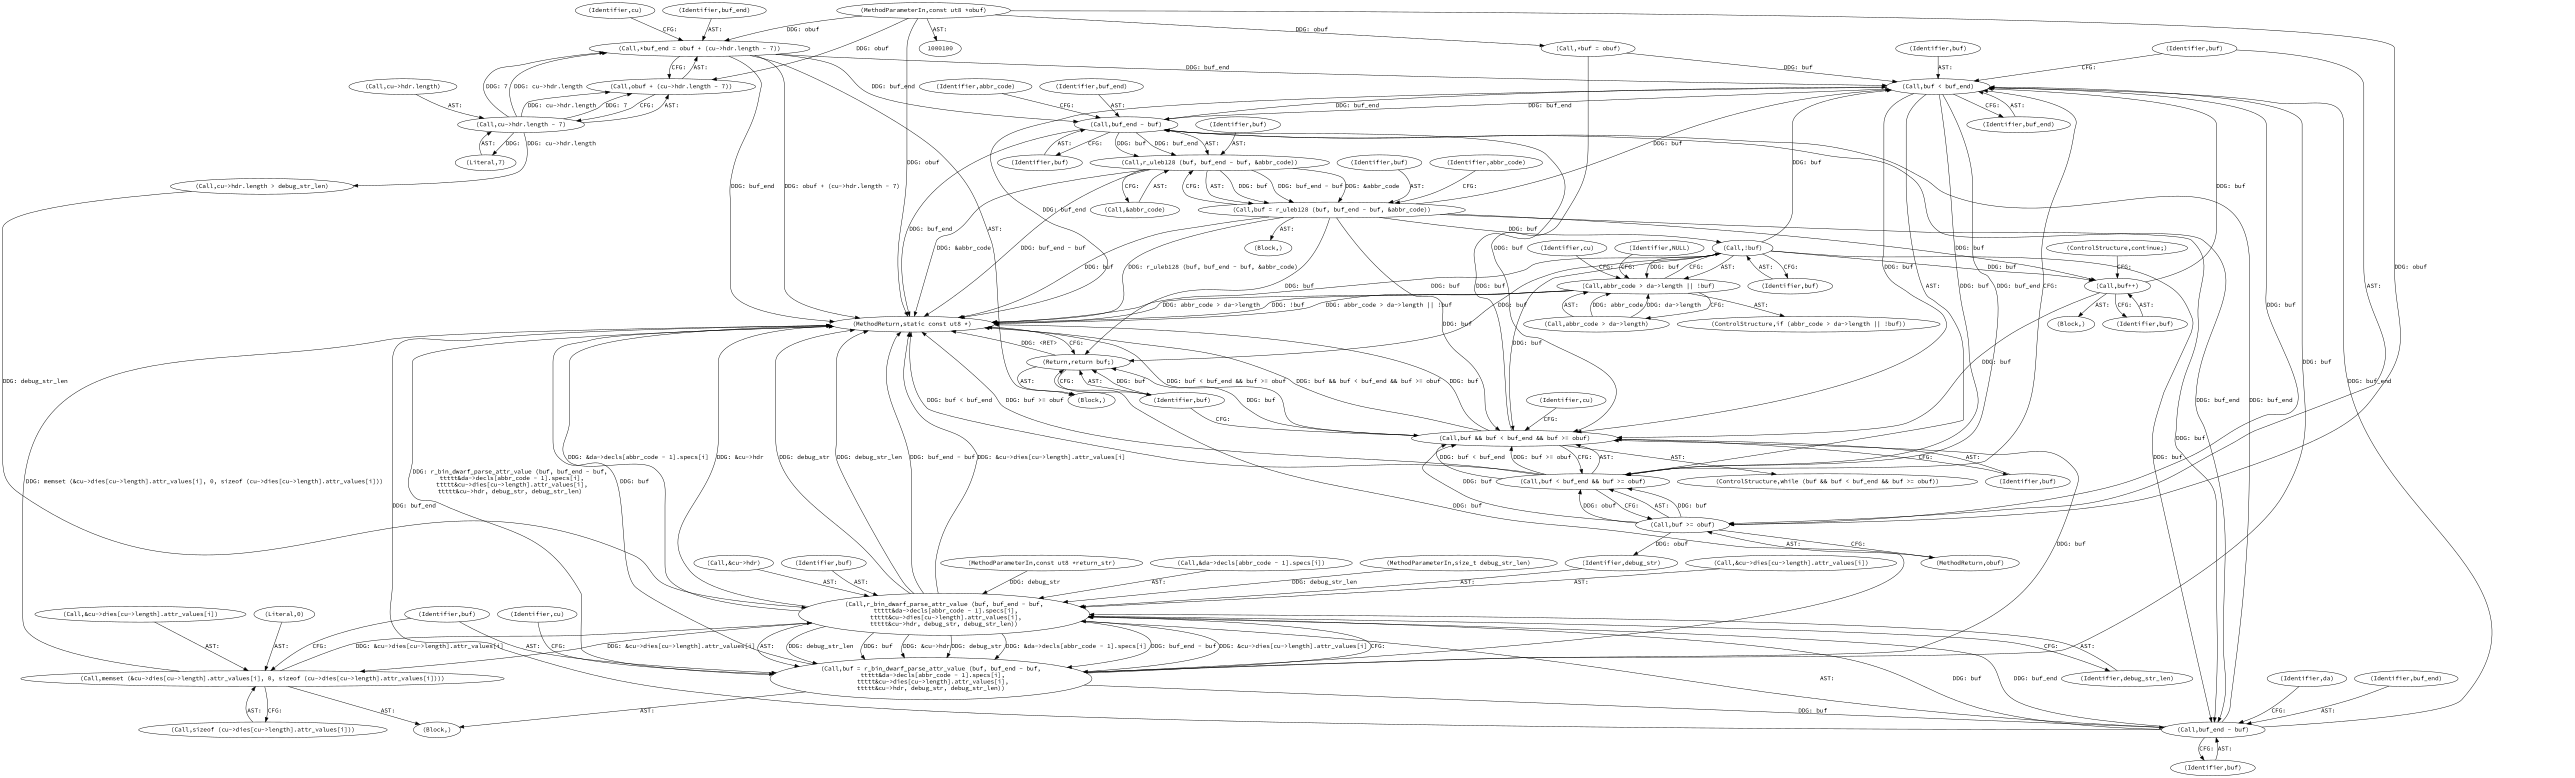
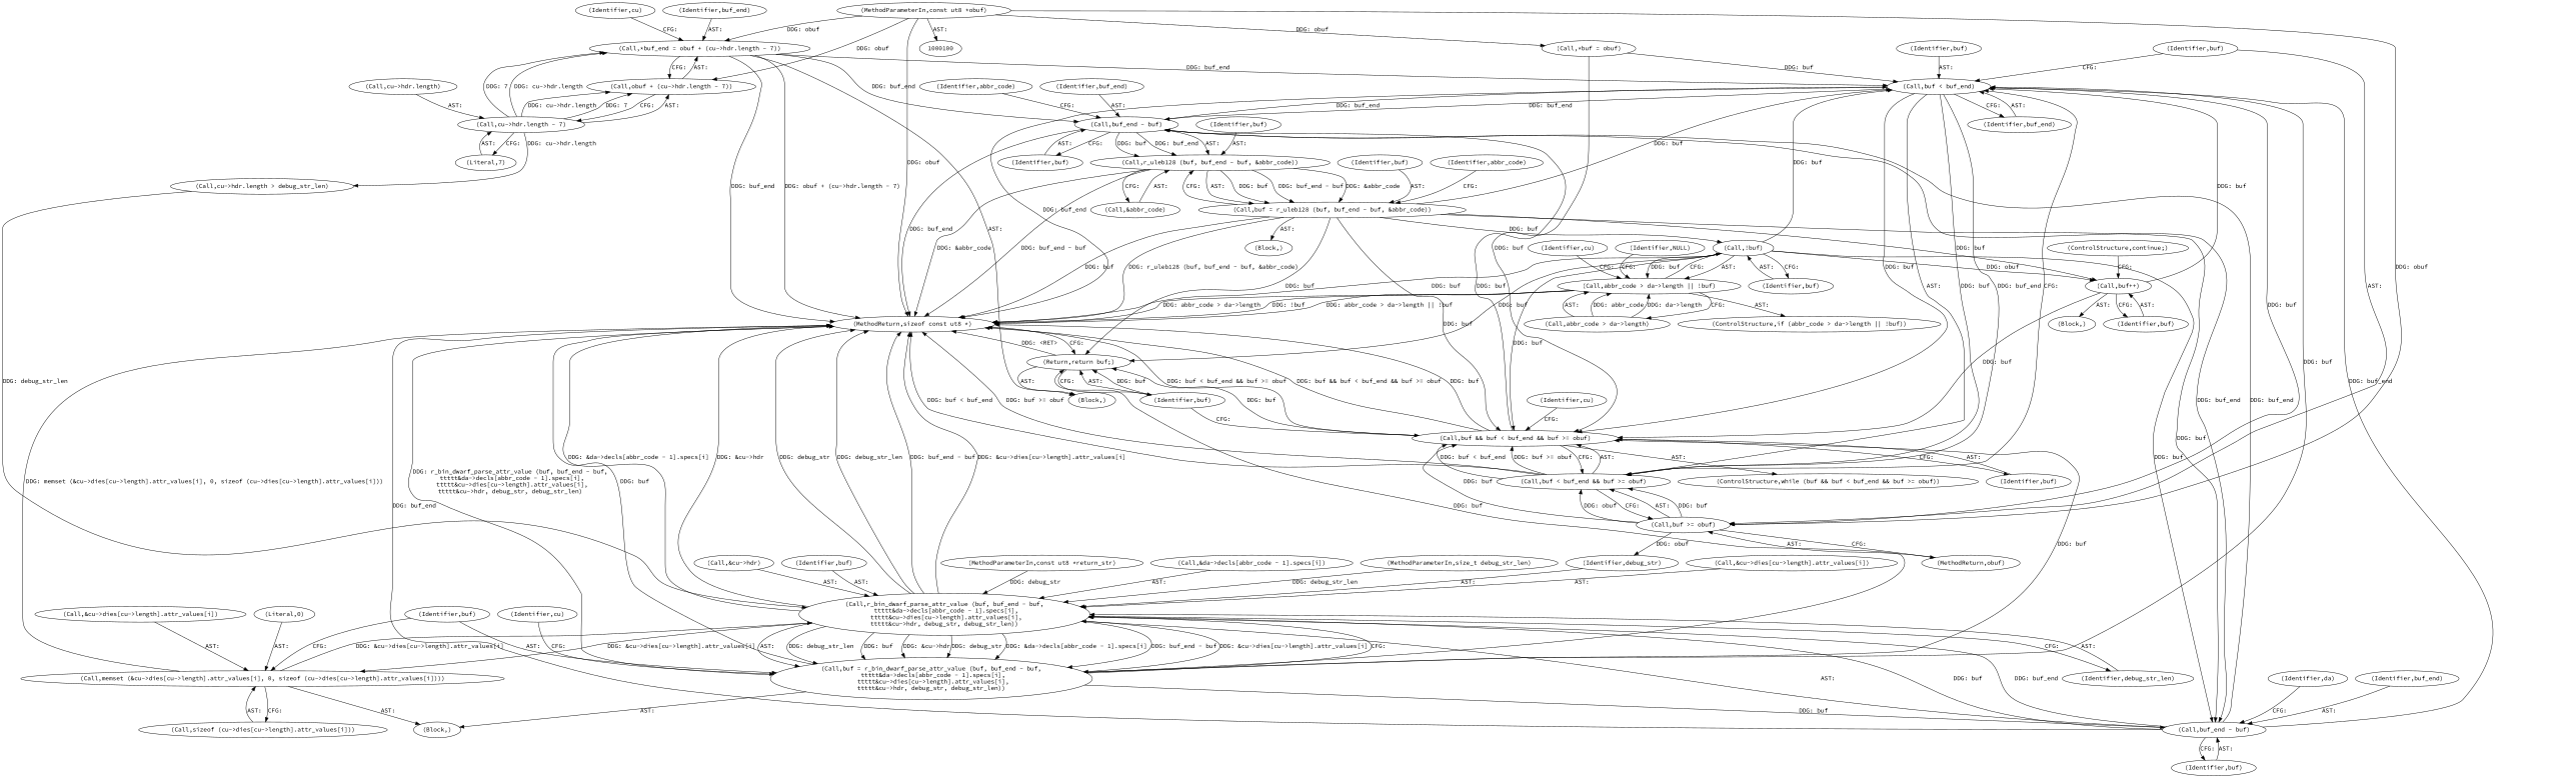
  digraph {
    fontname="Source Code Pro"
    node [fontname="Source Code Pro"]
    edge [fontname="Source Code Pro"]
    n1 [label="(Call,*buf_end = obuf + (cu->hdr.length - 7))"]
    n2 [label="(Call,buf < buf_end)"]
    n3 [label="(Call,buf_end - buf)"]
-   n4 [label="(MethodReturn,static const ut8 *)"]
+   n4 [label="(MethodReturn,sizeof const ut8 *)"]
    n5 [label="(Call,obuf + (cu->hdr.length - 7))"]
    n6 [label="(Block,)"]
    n7 [label="(Call,buf >= obuf)"]
    n8 [label="(Call,buf && buf < buf_end && buf >= obuf)"]
    n9 [label="(Call,buf < buf_end && buf >= obuf)"]
    n10 [label="(Identifier,buf_end)"]
    n11 [label="(Call,r_uleb128 (buf, buf_end - buf, &abbr_code))"]
    n12 [label="(Call,buf_end - buf)"]
    n13 [label="(Identifier,buf)"]
    n14 [label="(Return,return buf;)"]
    n15 [label="(Call,cu->hdr.length - 7)"]
    n16 [label="(MethodParameterIn,const ut8 *obuf)"]
    n17 [label="(Call,*buf = obuf)"]
    1000100
    n19 [label="(MethodReturn,obuf)"]
    n20 [label="(Identifier,debug_str)"]
    n21 [label="(Literal,7)"]
    n22 [label="(Call,cu->hdr.length > debug_str_len)"]
    n23 [label="(Call,r_bin_dwarf_parse_attr_value (buf, buf_end - buf,\n \t\t\t\t\t&da->decls[abbr_code - 1].specs[i],\n \t\t\t\t\t&cu->dies[cu->length].attr_values[i],\n\t\t\t\t\t&cu->hdr, debug_str, debug_str_len))"]
    n24 [label="(Identifier,buf)"]
    n25 [label="(ControlStructure,while (buf && buf < buf_end && buf >= obuf))"]
    n26 [label="(Identifier,buf)"]
    n27 [label="(Call,buf = r_uleb128 (buf, buf_end - buf, &abbr_code))"]
    n28 [label="(Call,&abbr_code)"]
    n29 [label="(Identifier,buf)"]
    n30 [label="(Call,!buf)"]
    n31 [label="(Call,buf++)"]
    n32 [label="(Block,)"]
    n33 [label="(Call,abbr_code > da->length || !buf)"]
    n34 [label="(Identifier,buf)"]
    n35 [label="(Block,)"]
    n36 [label="(Identifier,buf)"]
    n37 [label="(Call,abbr_code > da->length)"]
    n38 [label="(ControlStructure,if (abbr_code > da->length || !buf))"]
    n39 [label="(Call,memset (&cu->dies[cu->length].attr_values[i], 0, sizeof (cu->dies[cu->length].attr_values[i])))"]
    n40 [label="(Call,buf = r_bin_dwarf_parse_attr_value (buf, buf_end - buf,\n \t\t\t\t\t&da->decls[abbr_code - 1].specs[i],\n \t\t\t\t\t&cu->dies[cu->length].attr_values[i],\n\t\t\t\t\t&cu->hdr, debug_str, debug_str_len))"]
    n41 [label="(Identifier,debug_str_len)"]
    n42 [label="(Call,sizeof (cu->dies[cu->length].attr_values[i]))"]
    n43 [label="(Block,)"]
    n44 [label="(Call,&cu->dies[cu->length].attr_values[i])"]
    n45 [label="(Literal,0)"]
    n46 [label="(Identifier,buf)"]
    n47 [label="(Identifier,cu)"]
    n48 [label="(Identifier,abbr_code)"]
    n49 [label="(Identifier,buf)"]
    n50 [label="(Identifier,buf_end)"]
    n51 [label="(Call,cu->hdr.length)"]
    n52 [label="(Identifier,da)"]
    n53 [label="(Identifier,cu)"]
    n54 [label="(Call,&cu->dies[cu->length].attr_values[i])"]
    n55 [label="(Identifier,abbr_code)"]
    n56 [label="(Identifier,buf)"]
    n57 [label="(Identifier,cu)"]
    n58 [label="(Call,&cu->hdr)"]
    n59 [label="(Identifier,buf)"]
    n60 [label="(Identifier,NULL)"]
    n61 [label="(Identifier,buf)"]
    n62 [label="(MethodParameterIn,const ut8 *return_str)"]
    n63 [label="(Call,&da->decls[abbr_code - 1].specs[i])"]
    n64 [label="(Identifier,buf_end)"]
    n65 [label="(Identifier,buf_end)"]
    n66 [label="(ControlStructure,continue;)"]
    n67 [label="(MethodParameterIn,size_t debug_str_len)"]
    n68 [label="(Identifier,buf)"]
    n69 [label="(Identifier,cu)"]
    n1 -> n2 [label="DDG: buf_end"]
    n1 -> n3 [label="DDG: buf_end"]
    n1 -> n4 [label="DDG: buf_end"]
    n1 -> n4 [label="DDG: obuf + (cu->hdr.length - 7)"]
    n1 -> n5 [label="CFG: "]
    n1 -> n6 [label="AST: "]
    n2 -> n3 [label="DDG: buf_end"]
    n2 -> n4 [label="DDG: buf_end"]
    n2 -> n7 [label="DDG: buf"]
    n2 -> n8 [label="DDG: buf"]
    n2 -> n9 [label="AST: "]
    n2 -> n9 [label="DDG: buf"]
    n2 -> n9 [label="DDG: buf_end"]
    n2 -> n10 [label="CFG: "]
    n3 -> n2 [label="DDG: buf_end"]
    n3 -> n4 [label="DDG: buf_end"]
    n3 -> n11 [label="AST: "]
    n3 -> n11 [label="DDG: buf"]
    n3 -> n11 [label="DDG: buf_end"]
    n3 -> n12 [label="DDG: buf_end"]
    n3 -> n13 [label="CFG: "]
    n4 -> n14 [label="CFG: "]
    n5 -> n1 [label="AST: "]
    n5 -> n15 [label="CFG: "]
    n7 -> n8 [label="DDG: buf"]
    n7 -> n9 [label="AST: "]
    n7 -> n9 [label="DDG: buf"]
    n7 -> n9 [label="DDG: obuf"]
    n7 -> n19 [label="CFG: "]
    n7 -> n20 [label="DDG: obuf"]
    n8 -> n3 [label="DDG: buf"]
    n8 -> n4 [label="DDG: buf < buf_end && buf >= obuf"]
    n8 -> n4 [label="DDG: buf && buf < buf_end && buf >= obuf"]
    n8 -> n4 [label="DDG: buf"]
    n8 -> n9 [label="CFG: "]
    n8 -> n14 [label="DDG: buf"]
    n8 -> n24 [label="CFG: "]
    n8 -> n25 [label="AST: "]
    n9 -> n2 [label="CFG: "]
    n9 -> n4 [label="DDG: buf < buf_end"]
    n9 -> n4 [label="DDG: buf >= obuf"]
    n9 -> n7 [label="CFG: "]
    n9 -> n8 [label="AST: "]
    n9 -> n8 [label="DDG: buf < buf_end"]
    n9 -> n8 [label="DDG: buf >= obuf"]
    n10 -> n2 [label="AST: "]
    n11 -> n4 [label="DDG: buf_end - buf"]
    n11 -> n4 [label="DDG: &abbr_code"]
    n11 -> n27 [label="AST: "]
    n11 -> n27 [label="DDG: buf"]
    n11 -> n27 [label="DDG: buf_end - buf"]
    n11 -> n27 [label="DDG: &abbr_code"]
    n11 -> n28 [label="CFG: "]
    n12 -> n2 [label="DDG: buf_end"]
    n12 -> n3 [label="DDG: buf_end"]
    n12 -> n4 [label="DDG: buf_end"]
    n12 -> n23 [label="AST: "]
    n12 -> n23 [label="DDG: buf"]
    n12 -> n23 [label="DDG: buf_end"]
    n12 -> n29 [label="CFG: "]
    n13 -> n3 [label="AST: "]
    n14 -> n4 [label="DDG: <RET>"]
    n14 -> n6 [label="AST: "]
    n14 -> n26 [label="CFG: "]
    n15 -> n1 [label="DDG: cu->hdr.length"]
    n15 -> n1 [label="DDG: 7"]
    n15 -> n5 [label="AST: "]
    n15 -> n5 [label="DDG: cu->hdr.length"]
    n15 -> n5 [label="DDG: 7"]
-   n15 -> n21 [label="DDG: "]
+   n15 -> n21 [label="CFG: "]
    n15 -> n22 [label="DDG: cu->hdr.length"]
    n16 -> n1 [label="DDG: obuf"]
    n16 -> n4 [label="DDG: obuf"]
    n16 -> n5 [label="DDG: obuf"]
    n16 -> n7 [label="DDG: obuf"]
    n16 -> n17 [label="DDG: obuf"]
    n16 -> 1000100 [label="AST: "]
    n17 -> n2 [label="DDG: buf"]
    n17 -> n8 [label="DDG: buf"]
    n19 -> n7 [label="AST: "]
    n20 -> n23 [label="AST: "]
    n21 -> n15 [label="AST: "]
    n22 -> n23 [label="DDG: debug_str_len"]
    n23 -> n4 [label="DDG: debug_str_len"]
    n23 -> n4 [label="DDG: buf_end - buf"]
    n23 -> n4 [label="DDG: &cu->dies[cu->length].attr_values[i]"]
    n23 -> n4 [label="DDG: &da->decls[abbr_code - 1].specs[i]"]
    n23 -> n4 [label="DDG: &cu->hdr"]
    n23 -> n4 [label="DDG: debug_str"]
    n23 -> n39 [label="DDG: &cu->dies[cu->length].attr_values[i]"]
    n23 -> n40 [label="AST: "]
    n23 -> n40 [label="DDG: debug_str_len"]
    n23 -> n40 [label="DDG: buf"]
    n23 -> n40 [label="DDG: &cu->hdr"]
    n23 -> n40 [label="DDG: debug_str"]
    n23 -> n40 [label="DDG: &da->decls[abbr_code - 1].specs[i]"]
    n23 -> n40 [label="DDG: buf_end - buf"]
    n23 -> n40 [label="DDG: &cu->dies[cu->length].attr_values[i]"]
    n23 -> n41 [label="CFG: "]
    n24 -> n8 [label="AST: "]
    n26 -> n8 [label="CFG: "]
    n26 -> n14 [label="AST: "]
    n26 -> n14 [label="DDG: buf"]
    n27 -> n2 [label="DDG: buf"]
    n27 -> n4 [label="DDG: r_uleb128 (buf, buf_end - buf, &abbr_code)"]
    n27 -> n4 [label="DDG: buf"]
    n27 -> n8 [label="DDG: buf"]
    n27 -> n11 [label="CFG: "]
    n27 -> n12 [label="DDG: buf"]
    n27 -> n14 [label="DDG: buf"]
    n27 -> n30 [label="DDG: buf"]
    n27 -> n31 [label="DDG: buf"]
    n27 -> n32 [label="AST: "]
    n28 -> n11 [label="AST: "]
    n29 -> n12 [label="AST: "]
    n30 -> n2 [label="DDG: buf"]
    n30 -> n4 [label="DDG: buf"]
    n30 -> n8 [label="DDG: buf"]
    n30 -> n12 [label="DDG: buf"]
    n30 -> n14 [label="DDG: buf"]
-   n30 -> n31 [label="DDG: buf"]
+   n30 -> n31 [label="DDG: obuf"]
    n30 -> n33 [label="AST: "]
    n30 -> n33 [label="DDG: buf"]
    n30 -> n34 [label="CFG: "]
    n31 -> n2 [label="DDG: buf"]
    n31 -> n8 [label="DDG: buf"]
    n31 -> n35 [label="AST: "]
    n31 -> n36 [label="CFG: "]
    n33 -> n4 [label="DDG: !buf"]
    n33 -> n4 [label="DDG: abbr_code > da->length || !buf"]
    n33 -> n4 [label="DDG: abbr_code > da->length"]
    n33 -> n30 [label="CFG: "]
    n33 -> n37 [label="CFG: "]
    n33 -> n38 [label="AST: "]
    n34 -> n30 [label="AST: "]
    n36 -> n31 [label="AST: "]
    n37 -> n33 [label="AST: "]
    n37 -> n33 [label="DDG: abbr_code"]
    n37 -> n33 [label="DDG: da->length"]
    n39 -> n4 [label="DDG: memset (&cu->dies[cu->length].attr_values[i], 0, sizeof (cu->dies[cu->length].attr_values[i]))"]
    n39 -> n23 [label="DDG: &cu->dies[cu->length].attr_values[i]"]
    n39 -> n42 [label="CFG: "]
    n39 -> n43 [label="AST: "]
    n40 -> n2 [label="DDG: buf"]
    n40 -> n4 [label="DDG: buf"]
    n40 -> n4 [label="DDG: r_bin_dwarf_parse_attr_value (buf, buf_end - buf,\n \t\t\t\t\t&da->decls[abbr_code - 1].specs[i],\n \t\t\t\t\t&cu->dies[cu->length].attr_values[i],\n\t\t\t\t\t&cu->hdr, debug_str, debug_str_len)"]
    n40 -> n8 [label="DDG: buf"]
    n40 -> n12 [label="DDG: buf"]
    n40 -> n14 [label="DDG: buf"]
    n40 -> n23 [label="CFG: "]
    n40 -> n43 [label="AST: "]
    n41 -> n23 [label="AST: "]
    n42 -> n39 [label="AST: "]
    n44 -> n23 [label="AST: "]
    n45 -> n39 [label="AST: "]
    n46 -> n2 [label="CFG: "]
    n46 -> n7 [label="AST: "]
    n47 -> n1 [label="CFG: "]
    n48 -> n3 [label="CFG: "]
    n49 -> n27 [label="AST: "]
    n50 -> n1 [label="AST: "]
    n51 -> n15 [label="AST: "]
    n52 -> n12 [label="CFG: "]
    n53 -> n33 [label="CFG: "]
    n54 -> n39 [label="AST: "]
    n55 -> n27 [label="CFG: "]
    n56 -> n2 [label="AST: "]
    n57 -> n8 [label="CFG: "]
    n58 -> n23 [label="AST: "]
    n59 -> n11 [label="AST: "]
    n60 -> n33 [label="CFG: "]
    n61 -> n23 [label="AST: "]
    n62 -> n23 [label="DDG: debug_str"]
    n63 -> n23 [label="AST: "]
    n64 -> n3 [label="AST: "]
    n65 -> n12 [label="AST: "]
    n66 -> n31 [label="CFG: "]
    n67 -> n23 [label="DDG: debug_str_len"]
    n68 -> n39 [label="CFG: "]
    n68 -> n40 [label="AST: "]
    n69 -> n40 [label="CFG: "]
  }
